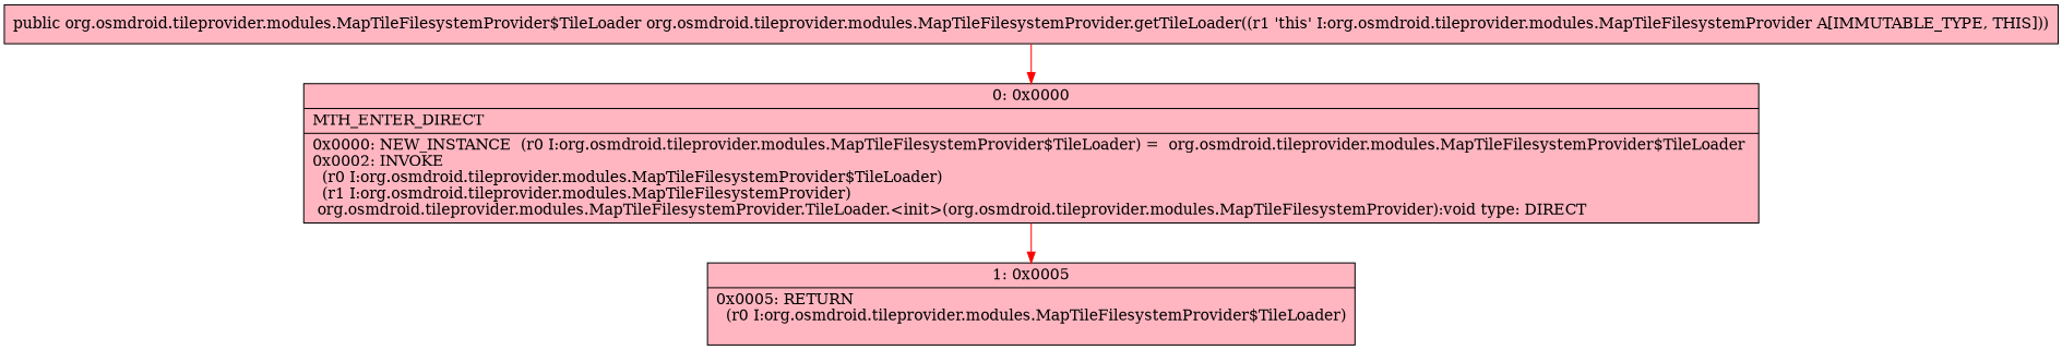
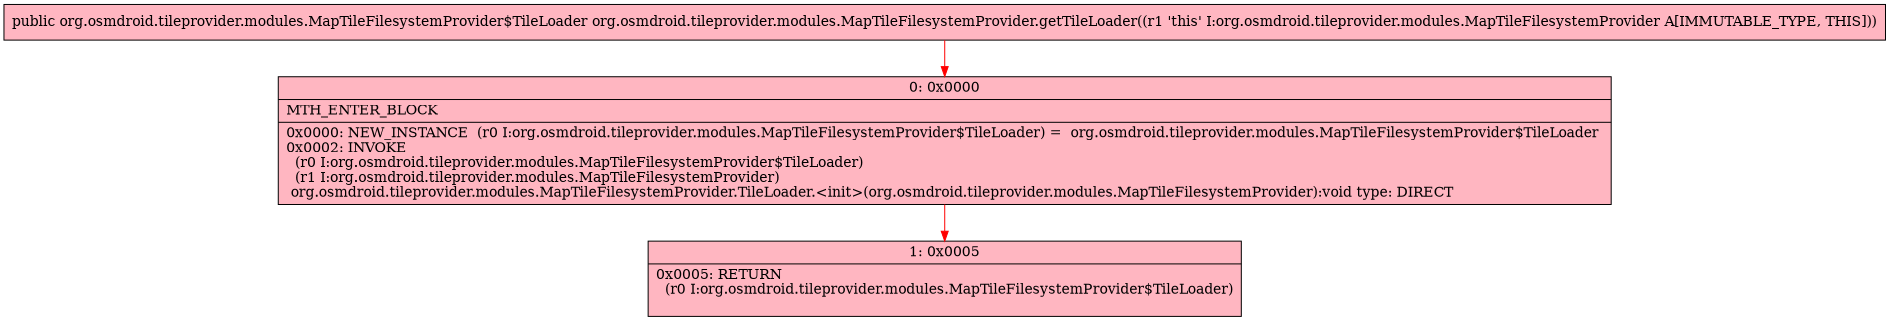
  digraph {
    node [shape=record style=filled fillcolor=lightpink]
    edge [color=red]
-   n1 [label="{0\:\ 0x0000|MTH_ENTER_DIRECT\l|0x0000: NEW_INSTANCE  (r0 I:org.osmdroid.tileprovider.modules.MapTileFilesystemProvider$TileLoader) =  org.osmdroid.tileprovider.modules.MapTileFilesystemProvider$TileLoader \l0x0002: INVOKE  \l  (r0 I:org.osmdroid.tileprovider.modules.MapTileFilesystemProvider$TileLoader)\l  (r1 I:org.osmdroid.tileprovider.modules.MapTileFilesystemProvider)\l org.osmdroid.tileprovider.modules.MapTileFilesystemProvider.TileLoader.\<init\>(org.osmdroid.tileprovider.modules.MapTileFilesystemProvider):void type: DIRECT \l}"]
+   n1 [label="{0\:\ 0x0000|MTH_ENTER_BLOCK\l|0x0000: NEW_INSTANCE  (r0 I:org.osmdroid.tileprovider.modules.MapTileFilesystemProvider$TileLoader) =  org.osmdroid.tileprovider.modules.MapTileFilesystemProvider$TileLoader \l0x0002: INVOKE  \l  (r0 I:org.osmdroid.tileprovider.modules.MapTileFilesystemProvider$TileLoader)\l  (r1 I:org.osmdroid.tileprovider.modules.MapTileFilesystemProvider)\l org.osmdroid.tileprovider.modules.MapTileFilesystemProvider.TileLoader.\<init\>(org.osmdroid.tileprovider.modules.MapTileFilesystemProvider):void type: DIRECT \l}"]
    n2 [label="{1\:\ 0x0005|0x0005: RETURN  \l  (r0 I:org.osmdroid.tileprovider.modules.MapTileFilesystemProvider$TileLoader)\l \l}"]
    n3 [label="{public org.osmdroid.tileprovider.modules.MapTileFilesystemProvider$TileLoader org.osmdroid.tileprovider.modules.MapTileFilesystemProvider.getTileLoader((r1 'this' I:org.osmdroid.tileprovider.modules.MapTileFilesystemProvider A[IMMUTABLE_TYPE, THIS])) }"]
    n1 -> n2
    n3 -> n1
  }
